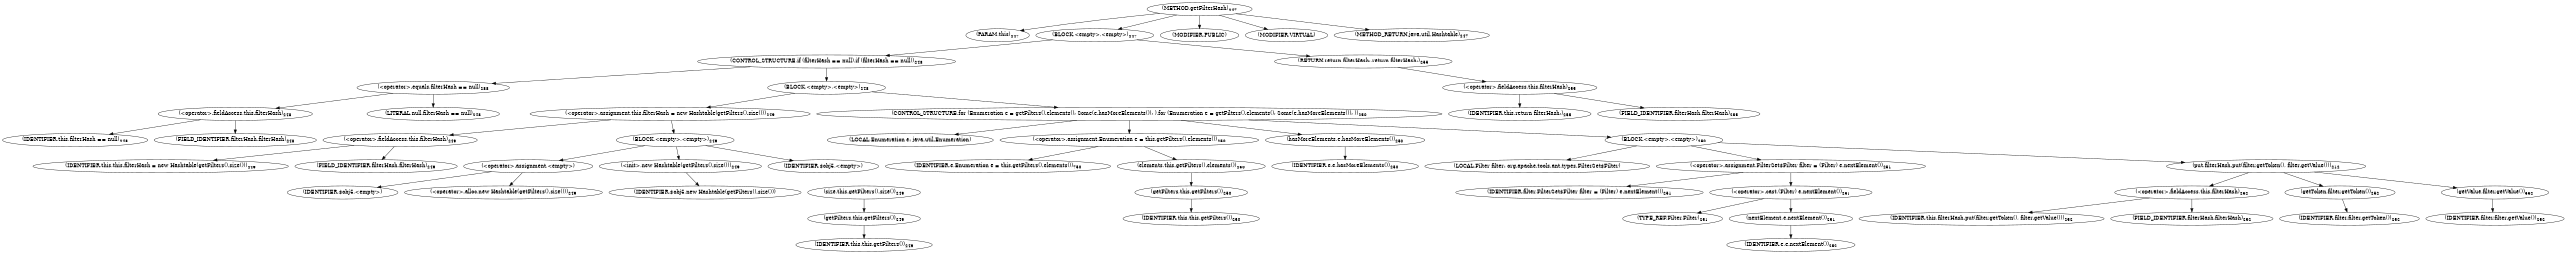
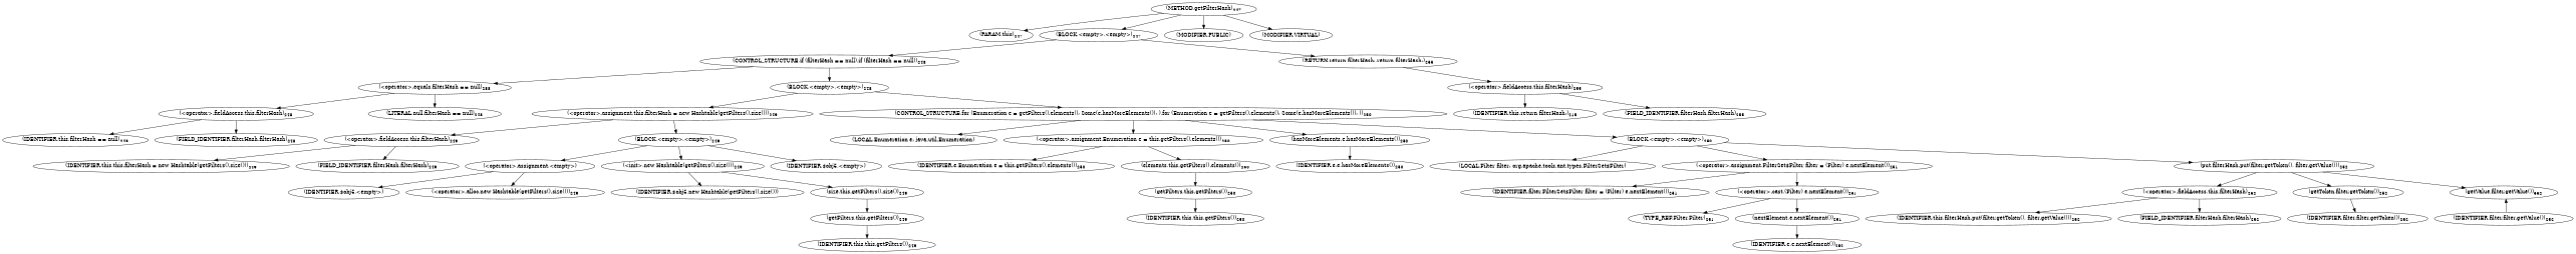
  digraph {
    n1 [label=<(METHOD,getFilterHash)<SUB>247</SUB>>]
    n2 [label=<(PARAM,this)<SUB>247</SUB>>]
    n3 [label=<(BLOCK,&lt;empty&gt;,&lt;empty&gt;)<SUB>247</SUB>>]
    n4 [label=<(MODIFIER,PUBLIC)>]
    n5 [label=<(MODIFIER,VIRTUAL)>]
-   n6 [label=<(METHOD_RETURN,java.util.Hashtable)<SUB>247</SUB>>]
    n7 [label=<(CONTROL_STRUCTURE,if (filterHash == null),if (filterHash == null))<SUB>248</SUB>>]
    n8 [label=<(RETURN,return filterHash;,return filterHash;)<SUB>255</SUB>>]
    n9 [label=<(&lt;operator&gt;.equals,filterHash == null)<SUB>288</SUB>>]
    n10 [label=<(BLOCK,&lt;empty&gt;,&lt;empty&gt;)<SUB>248</SUB>>]
    n11 [label=<(&lt;operator&gt;.fieldAccess,this.filterHash)<SUB>255</SUB>>]
    n12 [label=<(&lt;operator&gt;.fieldAccess,this.filterHash)<SUB>248</SUB>>]
    n13 [label=<(LITERAL,null,filterHash == null)<SUB>248</SUB>>]
    n14 [label=<(&lt;operator&gt;.assignment,this.filterHash = new Hashtable(getFilters().size()))<SUB>249</SUB>>]
    n15 [label=<(CONTROL_STRUCTURE,for (Enumeration e = getFilters().elements(); Some(e.hasMoreElements()); ),for (Enumeration e = getFilters().elements(); Some(e.hasMoreElements()); ))<SUB>250</SUB>>]
    n16 [label=<(IDENTIFIER,this,filterHash == null)<SUB>248</SUB>>]
    n17 [label=<(FIELD_IDENTIFIER,filterHash,filterHash)<SUB>248</SUB>>]
    n18 [label=<(&lt;operator&gt;.fieldAccess,this.filterHash)<SUB>249</SUB>>]
    n19 [label=<(BLOCK,&lt;empty&gt;,&lt;empty&gt;)<SUB>249</SUB>>]
    n20 [label=<(LOCAL,Enumeration e: java.util.Enumeration)>]
    n21 [label=<(&lt;operator&gt;.assignment,Enumeration e = this.getFilters().elements())<SUB>250</SUB>>]
    n22 [label=<(hasMoreElements,e.hasMoreElements())<SUB>250</SUB>>]
    n23 [label=<(BLOCK,&lt;empty&gt;,&lt;empty&gt;)<SUB>250</SUB>>]
    n24 [label=<(IDENTIFIER,this,this.filterHash = new Hashtable(getFilters().size()))<SUB>249</SUB>>]
    n25 [label=<(FIELD_IDENTIFIER,filterHash,filterHash)<SUB>249</SUB>>]
    n26 [label=<(&lt;operator&gt;.assignment,&lt;empty&gt;)>]
    n27 [label=<(&lt;init&gt;,new Hashtable(getFilters().size()))<SUB>249</SUB>>]
    n28 [label=<(IDENTIFIER,$obj5,&lt;empty&gt;)>]
    n29 [label=<(IDENTIFIER,$obj5,&lt;empty&gt;)>]
    n30 [label=<(&lt;operator&gt;.alloc,new Hashtable(getFilters().size()))<SUB>249</SUB>>]
    n31 [label=<(IDENTIFIER,$obj5,new Hashtable(getFilters().size()))>]
    n32 [label=<(size,this.getFilters().size())<SUB>249</SUB>>]
    n33 [label=<(getFilters,this.getFilters())<SUB>249</SUB>>]
    n34 [label=<(IDENTIFIER,this,this.getFilters())<SUB>249</SUB>>]
-   n35 [label=<(IDENTIFIER,e,Enumeration e = this.getFilters().elements())<SUB>750</SUB>>]
+   n35 [label=<(IDENTIFIER,e,Enumeration e = this.getFilters().elements())<SUB>250</SUB>>]
    n36 [label=<(elements,this.getFilters().elements())<SUB>250</SUB>>]
    n37 [label=<(IDENTIFIER,e,e.hasMoreElements())<SUB>250</SUB>>]
    n38 [label=<(LOCAL,Filter filter: org.apache.tools.ant.types.FilterSet$Filter)>]
    n39 [label=<(&lt;operator&gt;.assignment,FilterSet$Filter filter = (Filter) e.nextElement())<SUB>251</SUB>>]
-   n40 [label=<(put,filterHash.put(filter.getToken(), filter.getValue()))<SUB>212</SUB>>]
+   n40 [label=<(put,filterHash.put(filter.getToken(), filter.getValue()))<SUB>252</SUB>>]
    n41 [label=<(getFilters,this.getFilters())<SUB>250</SUB>>]
    n42 [label=<(IDENTIFIER,this,this.getFilters())<SUB>250</SUB>>]
    n43 [label=<(IDENTIFIER,filter,FilterSet$Filter filter = (Filter) e.nextElement())<SUB>251</SUB>>]
    n44 [label=<(&lt;operator&gt;.cast,(Filter) e.nextElement())<SUB>251</SUB>>]
    n45 [label=<(&lt;operator&gt;.fieldAccess,this.filterHash)<SUB>252</SUB>>]
    n46 [label=<(getToken,filter.getToken())<SUB>252</SUB>>]
    n47 [label=<(getValue,filter.getValue())<SUB>552</SUB>>]
    n48 [label=<(TYPE_REF,Filter,Filter)<SUB>251</SUB>>]
    n49 [label=<(nextElement,e.nextElement())<SUB>251</SUB>>]
    n50 [label=<(IDENTIFIER,e,e.nextElement())<SUB>252</SUB>>]
    n51 [label=<(IDENTIFIER,this,filterHash.put(filter.getToken(), filter.getValue()))<SUB>252</SUB>>]
    n52 [label=<(FIELD_IDENTIFIER,filterHash,filterHash)<SUB>252</SUB>>]
    n53 [label=<(IDENTIFIER,filter,filter.getToken())<SUB>252</SUB>>]
    n54 [label=<(IDENTIFIER,filter,filter.getValue())<SUB>252</SUB>>]
-   n55 [label=<(IDENTIFIER,this,return filterHash;)<SUB>255</SUB>>]
+   n55 [label=<(IDENTIFIER,this,return filterHash;)<SUB>215</SUB>>]
    n56 [label=<(FIELD_IDENTIFIER,filterHash,filterHash)<SUB>255</SUB>>]
    n1 -> n2
    n1 -> n3
    n1 -> n4
    n1 -> n5
-   n1 -> n6
    n3 -> n7
    n3 -> n8
    n7 -> n9
    n7 -> n10
    n8 -> n11
    n9 -> n12
    n9 -> n13
    n10 -> n14
    n10 -> n15
    n11 -> n55
    n11 -> n56
    n12 -> n16
    n12 -> n17
    n14 -> n18
    n14 -> n19
    n15 -> n20
    n15 -> n21
    n15 -> n22
    n15 -> n23
    n18 -> n24
    n18 -> n25
    n19 -> n26
    n19 -> n27
    n19 -> n28
    n21 -> n35
    n21 -> n36
    n22 -> n37
    n23 -> n38
    n23 -> n39
    n23 -> n40
    n26 -> n29
    n26 -> n30
    n27 -> n31
+   n27 -> n32
    n32 -> n33
    n33 -> n34
    n36 -> n41
    n39 -> n43
    n39 -> n44
    n40 -> n45
    n40 -> n46
    n40 -> n47
    n41 -> n42
    n44 -> n48
    n44 -> n49
    n45 -> n51
    n45 -> n52
    n46 -> n53
-   n47 -> n54
+   n54 -> n47
    n49 -> n50
  }
